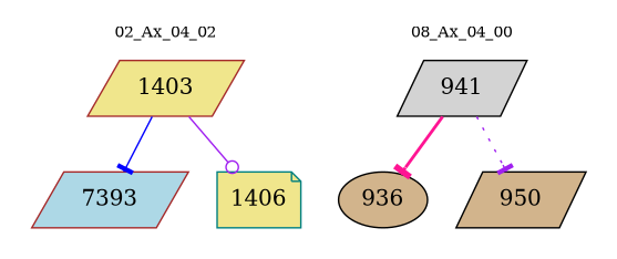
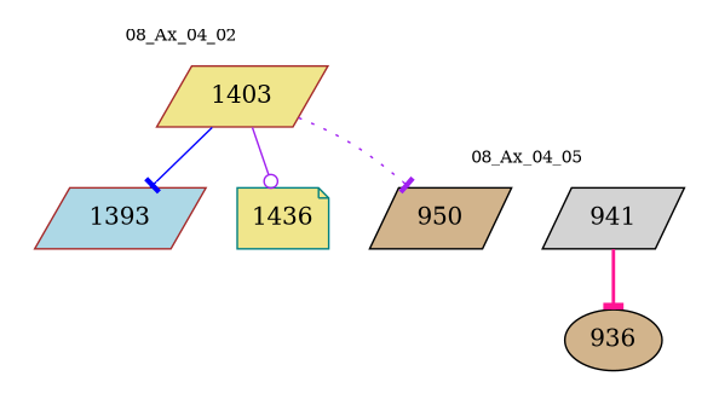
  digraph {
    node [color=black fillcolor=khaki shape=parallelogram style=filled]
    edge [arrowhead=tee color=purple style=solid]
    n1 [color=brown label=1403]
-   n2 [color=brown fillcolor=lightblue label=7393]
-   n3 [color=teal label=1406 shape=note]
+   n2 [color=brown fillcolor=lightblue label=1393]
+   n3 [color=teal label=1436 shape=note]
    n4 [fillcolor=lightgrey label=941]
    n5 [fillcolor=tan label=936 shape=ellipse]
    n6 [fillcolor=tan label=950]
    subgraph cluster_1 {
      color=white
      fontsize=10
-     label="02_Ax_04_02"
+     label="08_Ax_04_02"
      n1
      n2
      n3
    }
    subgraph cluster_2 {
      color=white
      fontsize=10
-     label="08_Ax_04_00"
+     label="08_Ax_04_05"
      n4
      n5
      n6
    }
    n1 -> n2 [color=blue]
    n1 -> n3 [arrowhead=odot]
    n4 -> n5 [color=deeppink style=bold]
-   n4 -> n6 [style=dotted]
+   n1 -> n6 [style=dotted]
  }
